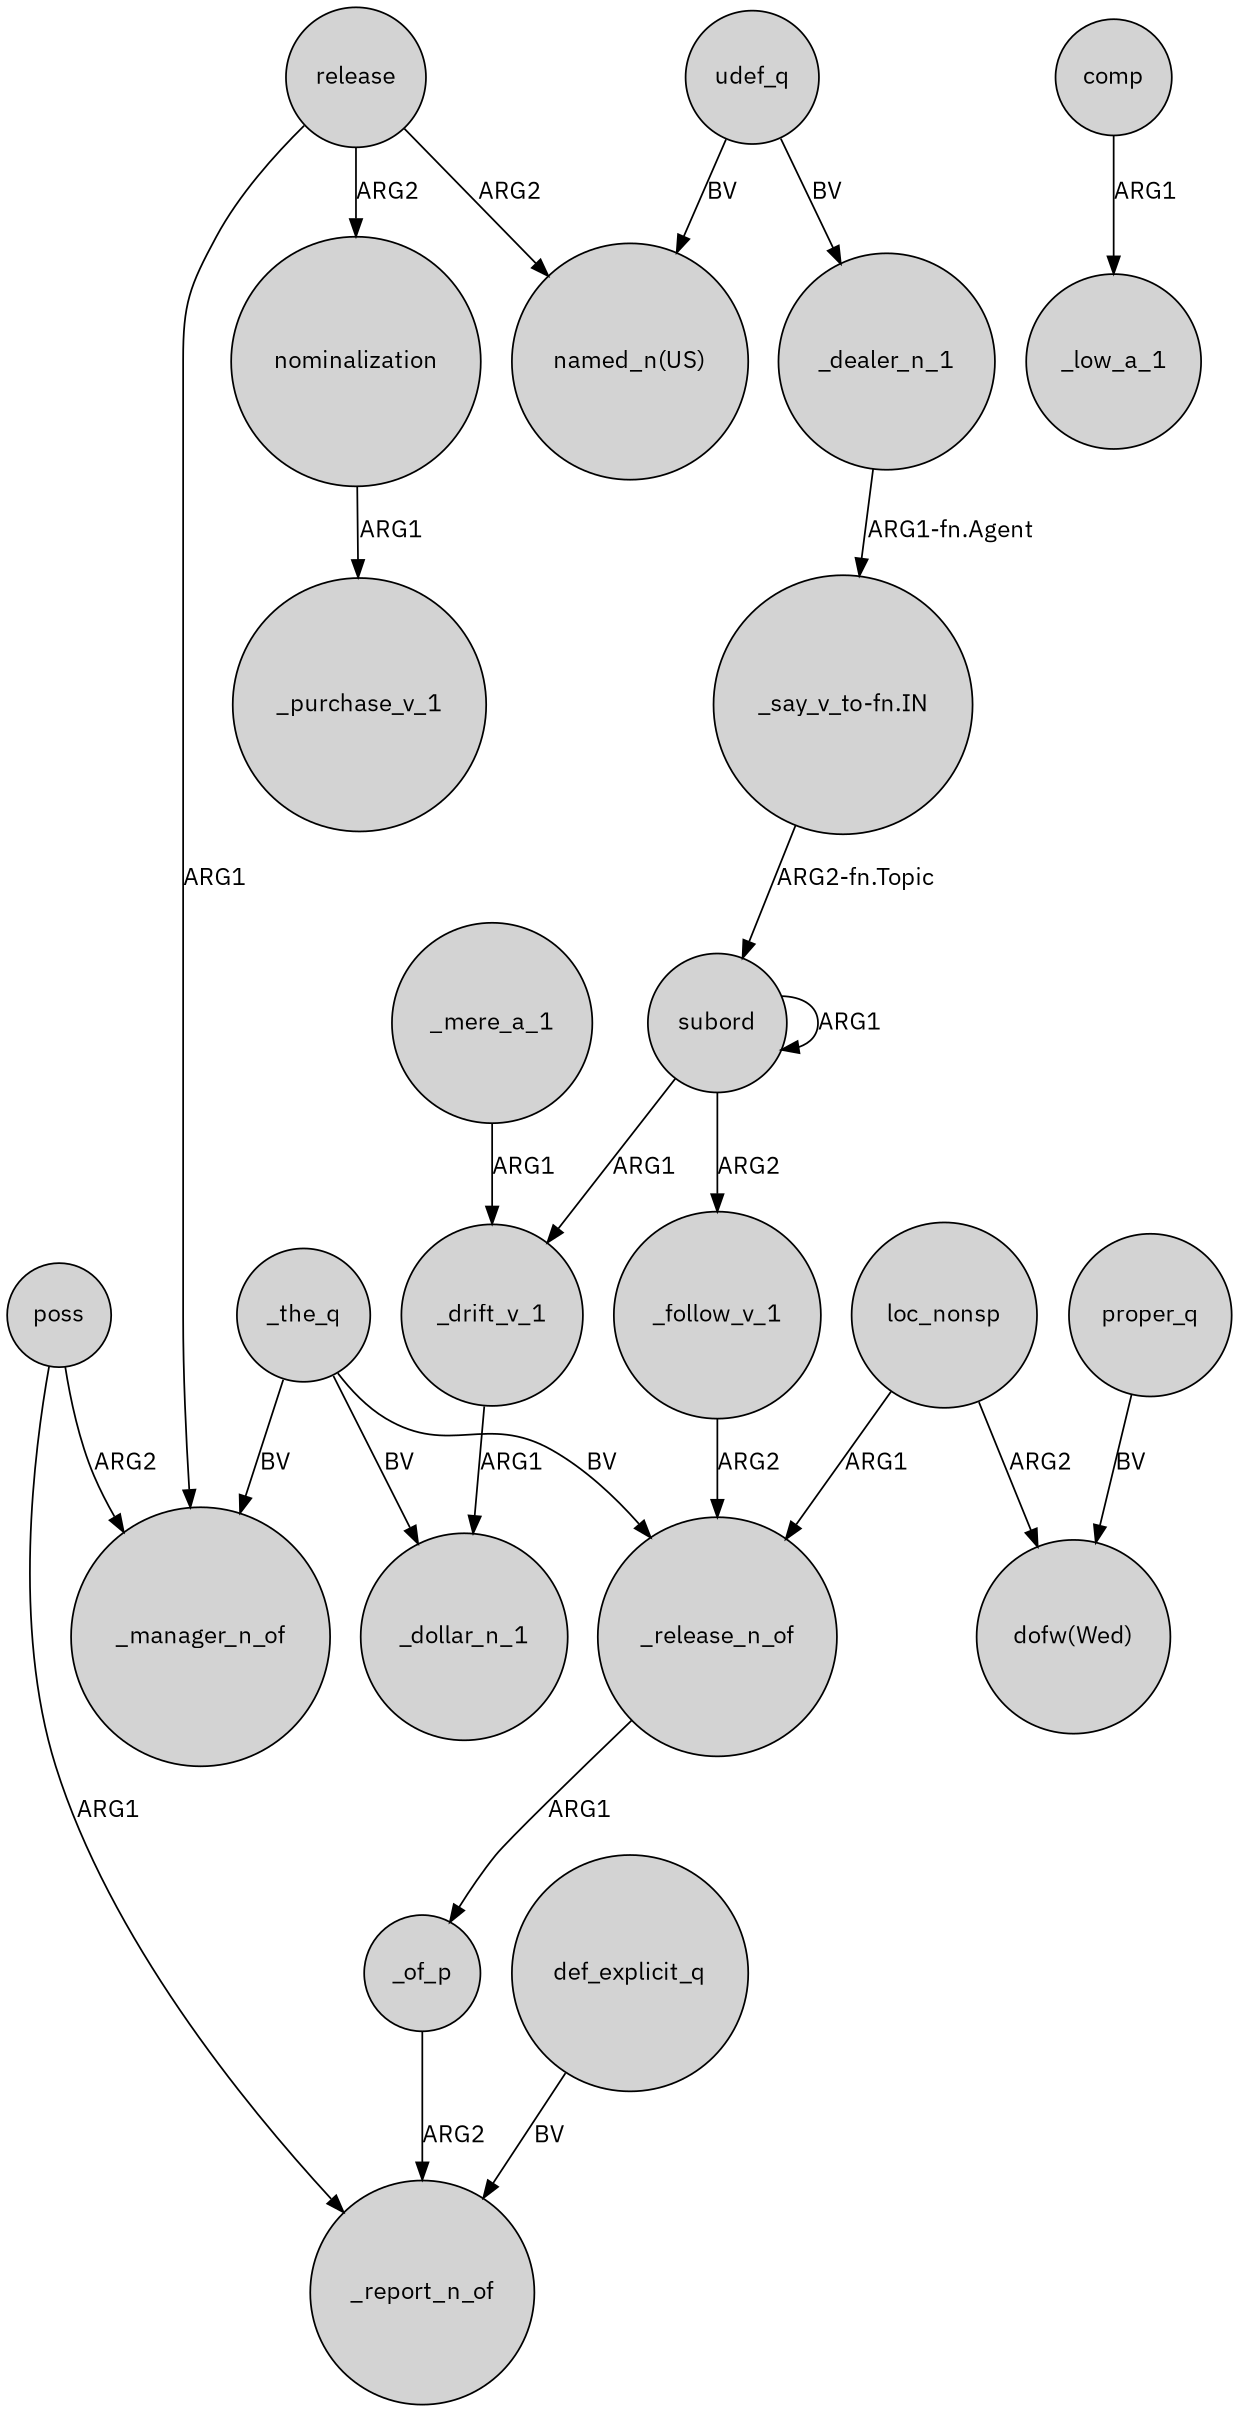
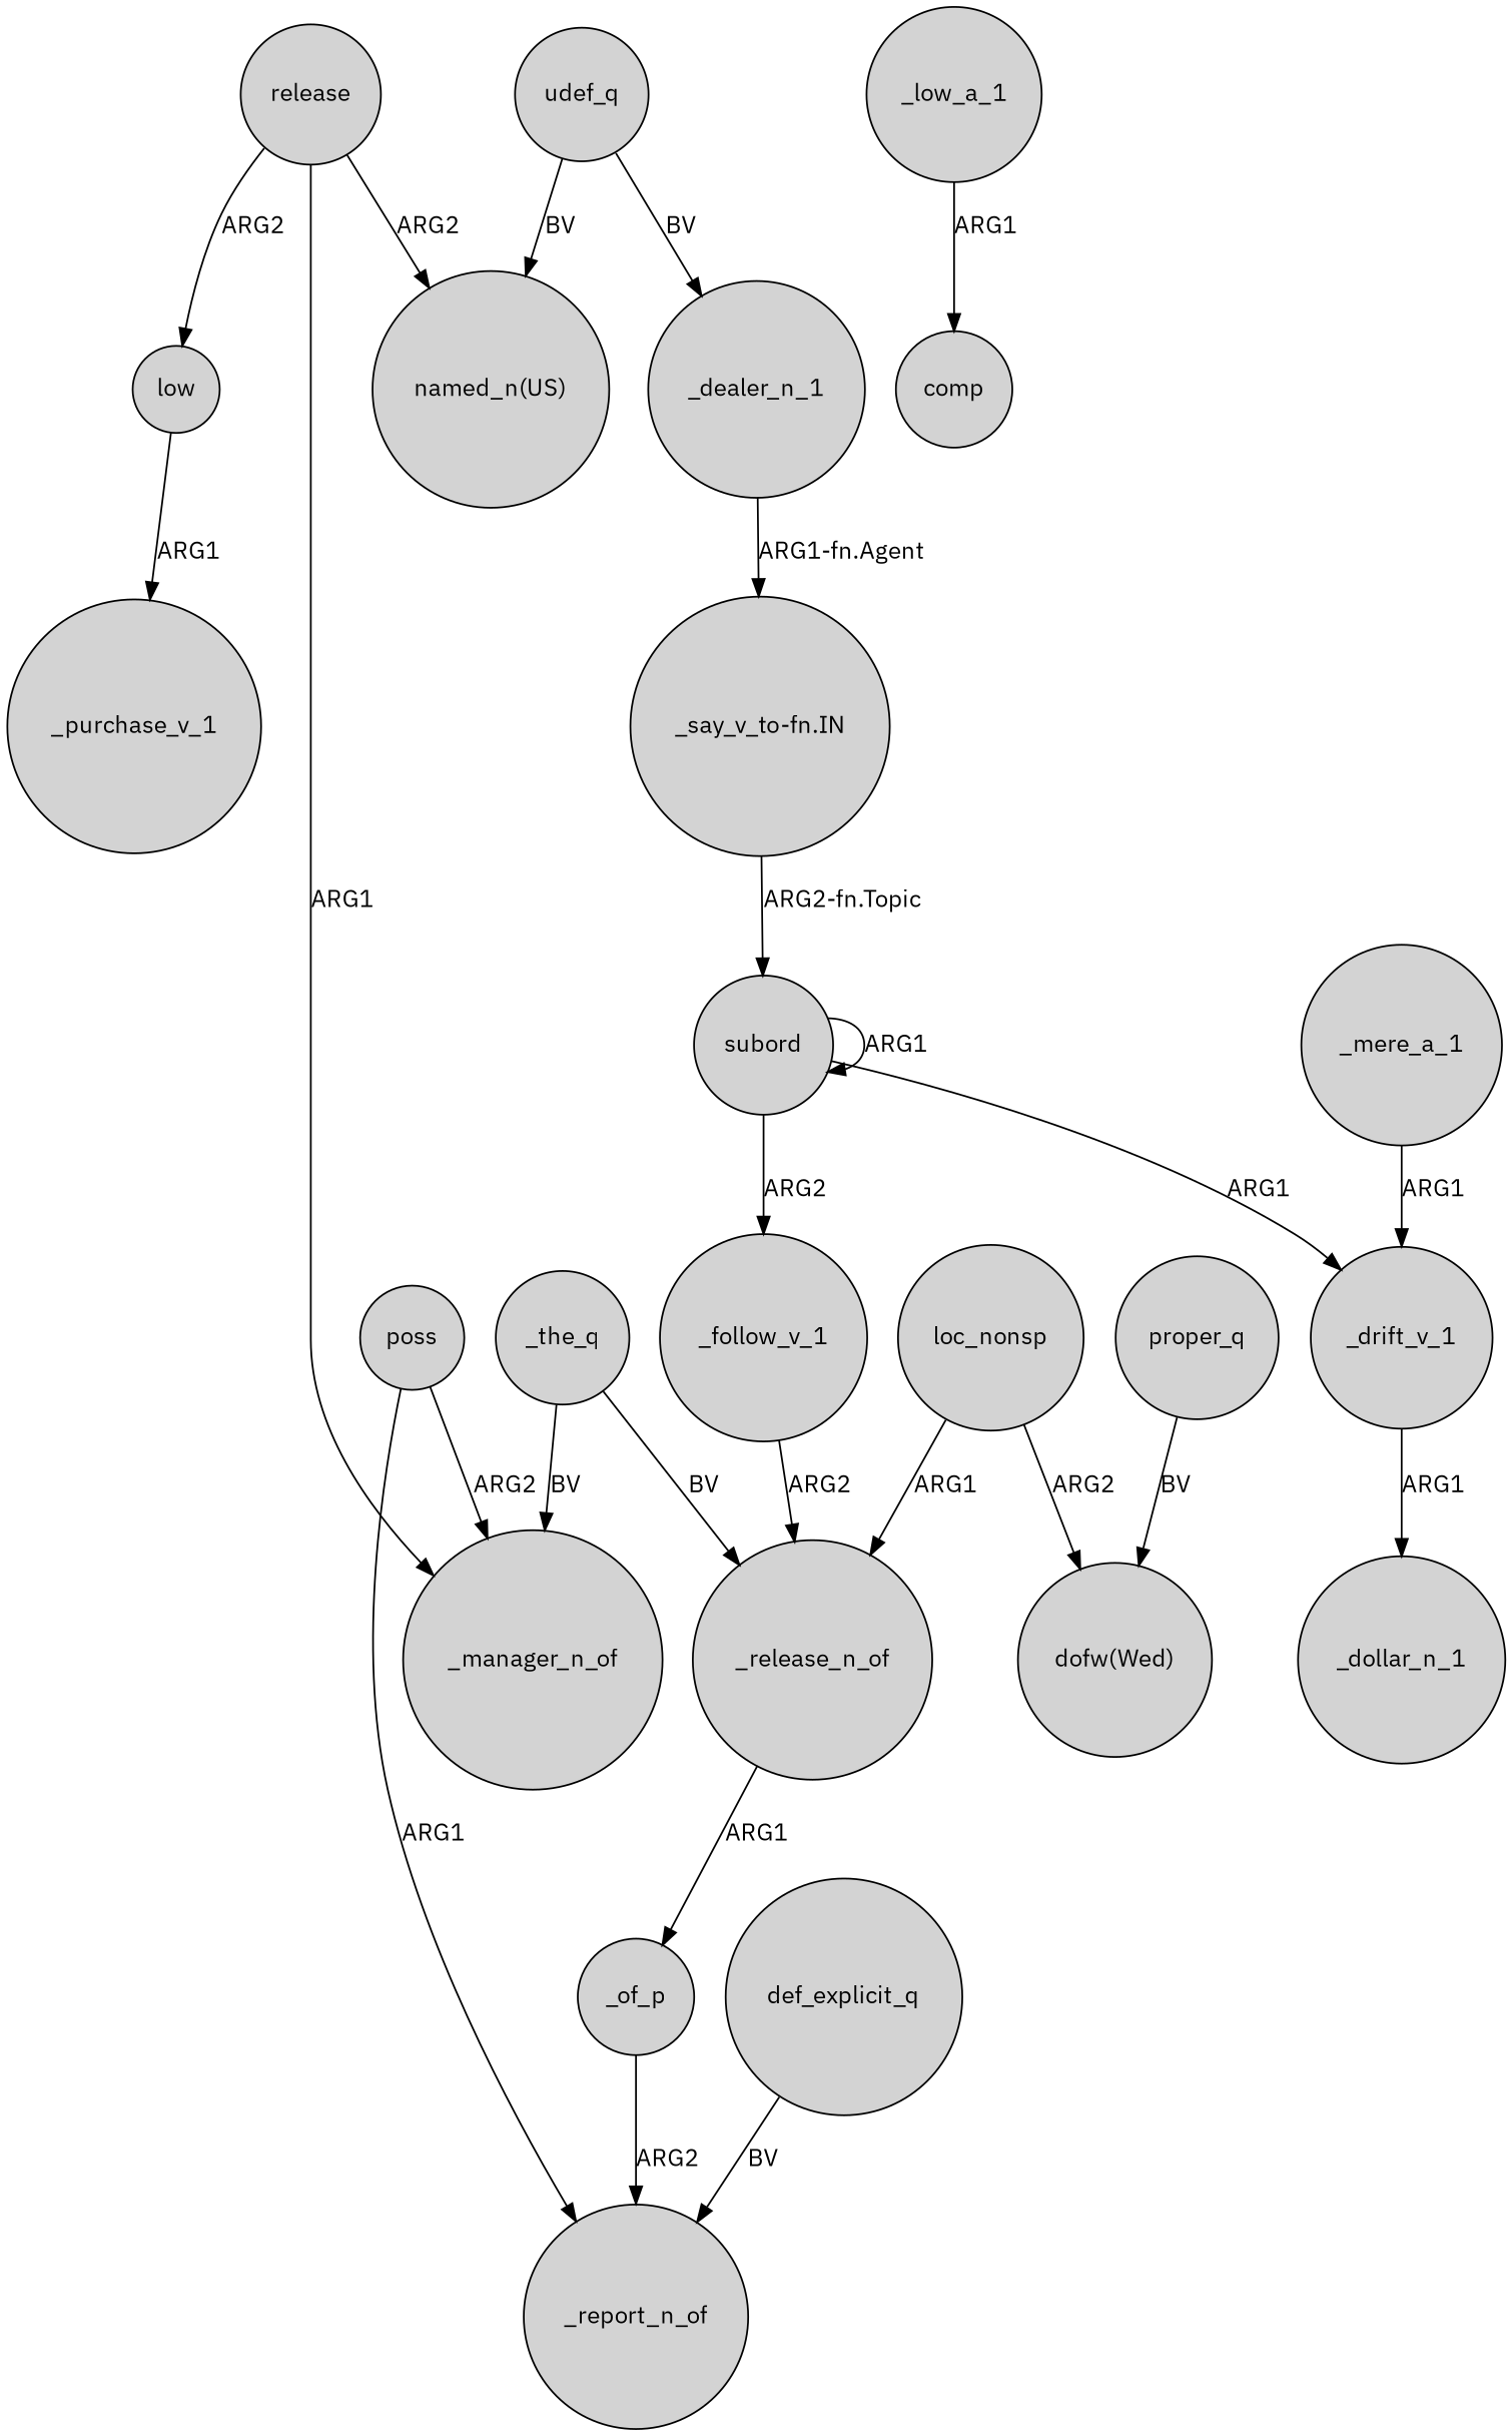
  digraph {
    fontname="IBM Plex Sans"
    node [fontname="IBM Plex Sans" shape=circle style=filled]
    edge [fontname="IBM Plex Sans"]
    n1 [label=release]
    _manager_n_of
    "named_n(US)"
-   nominalization
+   nominalization [label=low]
    _purchase_v_1
    _the_q
    _dollar_n_1
    _release_n_of
    _of_p
    _drift_v_1
    udef_q
    _dealer_n_1
    "_say_v_to-fn.IN"
    _mere_a_1
    subord
    _follow_v_1
    poss
    _report_n_of
    loc_nonsp
    "dofw(Wed)"
    proper_q
    def_explicit_q
    comp
    _low_a_1
    n1 -> _manager_n_of [label=ARG1]
    n1 -> "named_n(US)" [label=ARG2]
    n1 -> nominalization [label=ARG2]
    nominalization -> _purchase_v_1 [label=ARG1]
    _the_q -> _manager_n_of [label=BV]
-   _the_q -> _dollar_n_1 [label=BV]
    _the_q -> _release_n_of [label=BV]
    _release_n_of -> _of_p [label=ARG1]
    _of_p -> _report_n_of [label=ARG2]
    _drift_v_1 -> _dollar_n_1 [label=ARG1]
    udef_q -> "named_n(US)" [label=BV]
    udef_q -> _dealer_n_1 [label=BV]
    _dealer_n_1 -> "_say_v_to-fn.IN" [label="ARG1-fn.Agent"]
    "_say_v_to-fn.IN" -> subord [label="ARG2-fn.Topic"]
    _mere_a_1 -> _drift_v_1 [label=ARG1]
    subord -> _drift_v_1 [label=ARG1]
    subord -> subord [label=ARG1]
    subord -> _follow_v_1 [label=ARG2]
    _follow_v_1 -> _release_n_of [label=ARG2]
    poss -> _manager_n_of [label=ARG2]
    poss -> _report_n_of [label=ARG1]
    loc_nonsp -> _release_n_of [label=ARG1]
    loc_nonsp -> "dofw(Wed)" [label=ARG2]
    proper_q -> "dofw(Wed)" [label=BV]
    def_explicit_q -> _report_n_of [label=BV]
-   comp -> _low_a_1 [label=ARG1]
+   _low_a_1 -> comp [label=ARG1]
  }
